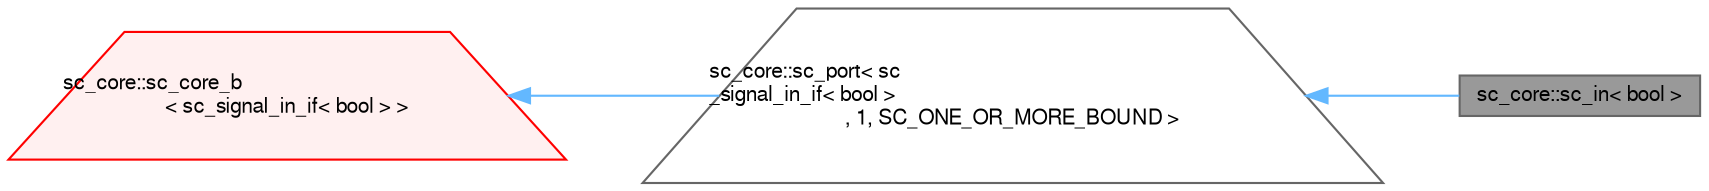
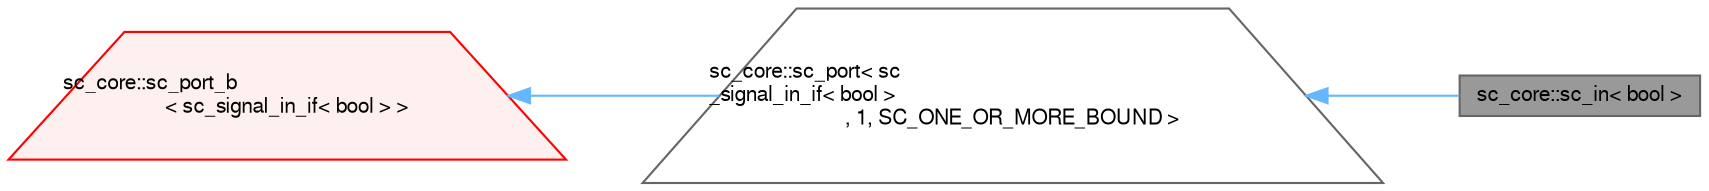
  digraph {
    rankdir=LR
    node [color=gray40 fontname=FreeSans fontsize=10 shape=trapezium style=filled]
    edge [color=steelblue1 dir=back fontname=FreeSans fontsize=10 labelfontname=FreeSans labelfontsize=10 style=solid]
    n1 [fillcolor=grey60 fontcolor=black height=0.2 label="sc_core::sc_in\< bool \>" shape=box width=0.4]
    n2 [fillcolor=white height=0.2 label="sc_core::sc_port\< sc\l_signal_in_if\< bool \>\l, 1, SC_ONE_OR_MORE_BOUND \>" width=0.4]
-   n3 [color=red fillcolor="#FFF0F0" height=0.2 label="sc_core::sc_core_b\l\< sc_signal_in_if\< bool \> \>" width=0.4]
+   n3 [color=red fillcolor="#FFF0F0" height=0.2 label="sc_core::sc_port_b\l\< sc_signal_in_if\< bool \> \>" width=0.4]
    n2 -> n1
    n3 -> n2
  }
